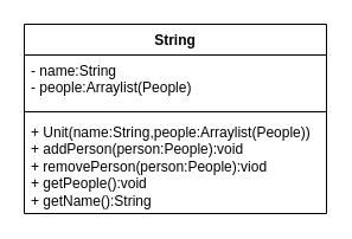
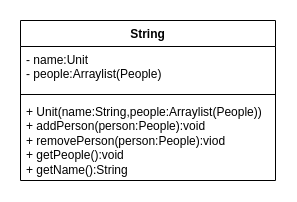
  <mxCell id="0" />
  <mxCell id="1" parent="0" />
  <mxCell id="2" value="String" style="swimlane;fontStyle=1;align=center;verticalAlign=top;childLayout=stackLayout;horizontal=1;startSize=26;horizontalStack=0;resizeParent=1;resizeParentMax=0;resizeLast=0;collapsible=1;marginBottom=0;whiteSpace=wrap;html=1;" vertex="1" parent="1"><mxGeometry x="20" y="20" width="255" height="160" as="geometry" /></mxCell>
- <mxCell id="3" value="- name:String&lt;br&gt;- people:Arraylist(People)" style="text;strokeColor=none;fillColor=none;align=left;verticalAlign=top;spacingLeft=4;spacingRight=4;overflow=hidden;rotatable=0;points=[[0,0.5],[1,0.5]];portConstraint=eastwest;whiteSpace=wrap;html=1;" vertex="1" parent="2"><mxGeometry y="26" width="255" height="44" as="geometry" /></mxCell>
+ <mxCell id="3" value="- name:Unit&lt;br&gt;- people:Arraylist(People)" style="text;strokeColor=none;fillColor=none;align=left;verticalAlign=top;spacingLeft=4;spacingRight=4;overflow=hidden;rotatable=0;points=[[0,0.5],[1,0.5]];portConstraint=eastwest;whiteSpace=wrap;html=1;" vertex="1" parent="2"><mxGeometry y="26" width="255" height="44" as="geometry" /></mxCell>
  <mxCell id="4" value="" style="line;strokeWidth=1;fillColor=none;align=left;verticalAlign=middle;spacingTop=-1;spacingLeft=3;spacingRight=3;rotatable=0;labelPosition=right;points=[];portConstraint=eastwest;strokeColor=inherit;" vertex="1" parent="2"><mxGeometry y="70" width="255" height="8" as="geometry" /></mxCell>
  <mxCell id="5" value="+ Unit(name:String,people:Arraylist(People))&lt;br&gt;+ addPerson(person:People):void&lt;br&gt;+ removePerson(person:People):viod&lt;br&gt;+ getPeople():void&lt;br&gt;+ getName():String" style="text;strokeColor=none;fillColor=none;align=left;verticalAlign=top;spacingLeft=4;spacingRight=4;overflow=hidden;rotatable=0;points=[[0,0.5],[1,0.5]];portConstraint=eastwest;whiteSpace=wrap;html=1;" vertex="1" parent="2"><mxGeometry y="78" width="255" height="82" as="geometry" /></mxCell>
